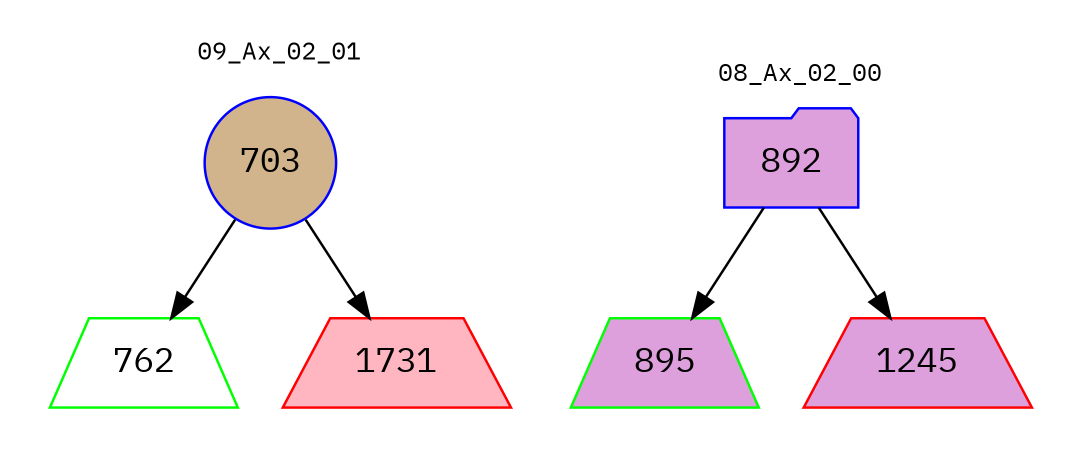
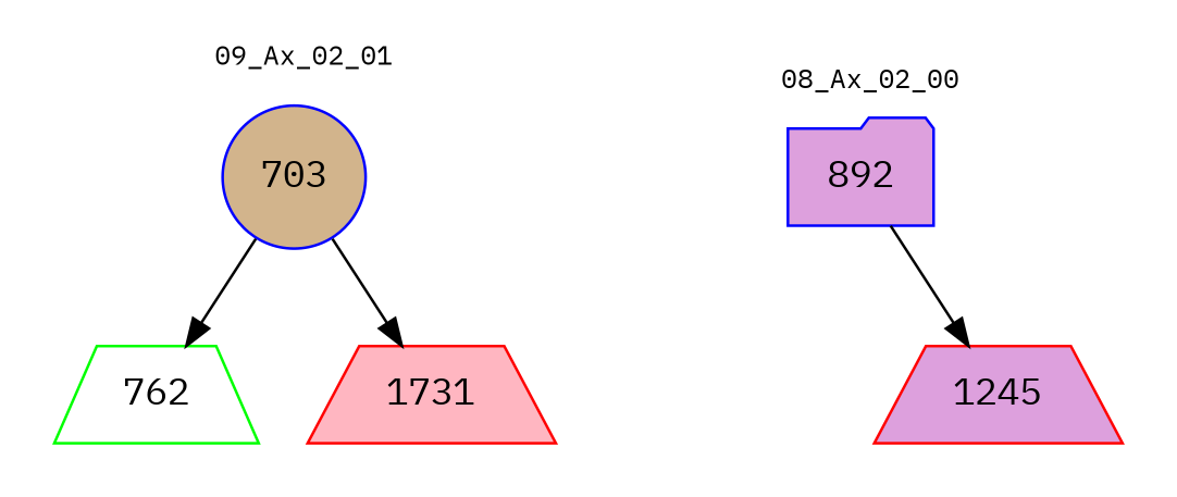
  digraph {
    fontname="IBM Plex Mono"
    node [color=blue fillcolor=plum fontname="IBM Plex Mono" shape=trapezium style=filled]
    edge [color=black fontname="IBM Plex Mono" style=solid]
    n1 [fillcolor=tan label=703 shape=circle]
    n2 [color=green fillcolor=white label=762]
    n3 [color=red fillcolor=lightpink label=1731]
    n4 [label=892 shape=folder]
-   n5 [color=green label=895]
    n6 [color=red label=1245]
    subgraph cluster_1 {
      color=white
      fontsize=10
      label="09_Ax_02_01"
      n1
      n2
      n3
    }
    subgraph cluster_2 {
      color=white
      fontsize=10
      label="08_Ax_02_00"
      n4
-     n5
      n6
    }
    n1 -> n2
    n1 -> n3
-   n4 -> n5
    n4 -> n6
  }
